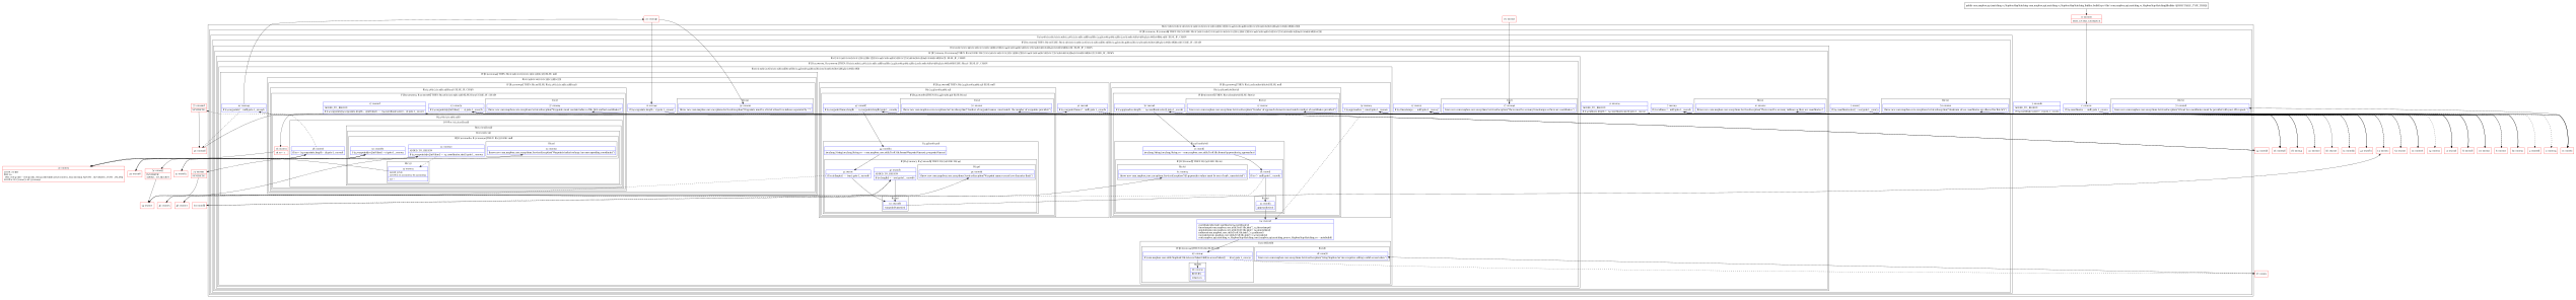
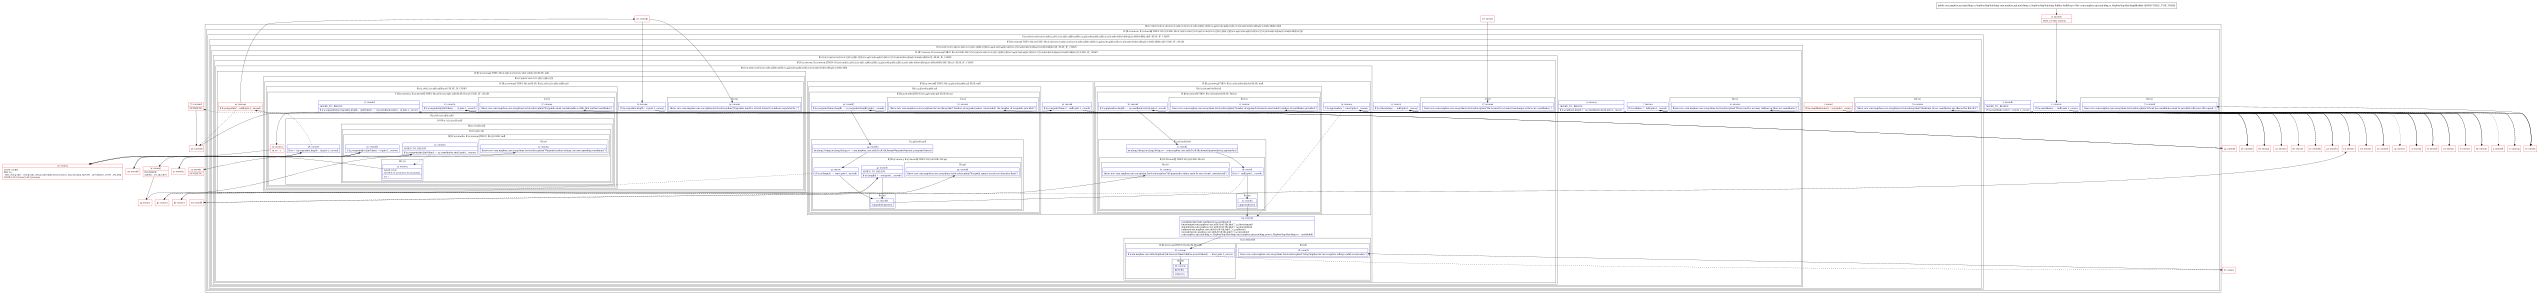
  digraph {
    fontname="Playfair Display"
    node [color=blue fontname="Playfair Display" shape=record]
    edge [fontname="Playfair Display"]
    n1 [label="{72\:\ 0x0168|throw new com.mapbox.core.exceptions.ServicesException(\"At least two coordinates must be provided with your API request.\")\l}"]
    n2 [label="{70\:\ 0x0160|throw new com.mapbox.core.exceptions.ServicesException(\"Maximum of 100 coordinates are allowed for this API.\")\l}"]
    n3 [label="{11\:\ 0x002e|throw new com.mapbox.core.exceptions.ServicesException(\"There must be as many radiuses as there are coordinates.\")\l}"]
    n4 [label="{39\:\ 0x00ac|throw new com.mapbox.core.exceptions.ServicesException(\"Waypoints must be a list of at least two indexes separated by ';'\")\l}"]
    n5 [label="{35\:\ 0x009c|throw new com.mapbox.core.exceptions.ServicesException(\"Waypoints index too large (no corresponding coordinate)\")\l}"]
    n6 [label="{30\:\ 0x0080|if (r4.waypoints[r0].intValue() \< 0) goto L_0x0095\l}"]
    n7 [label="{32\:\ 0x0090|ADDED_TO_REGION\l|if (r4.waypoints[r0].intValue() \>= r4.coordinates.size()) goto L_0x0095\l}"]
    n8 [label="{33\:\ 0x0092|LOOP_END\lLOOP:0: B:27:0x0072\-\>B:33:0x0092\l|r0++\l}"]
    n9 [label="{28\:\ 0x0076|if (r0 \< (r4.waypoints.length \- 1)) goto L_0x0078\l}"]
    n10 [color=red label="{26\:\ 0x0071|int r0 = 1\l}"]
    n11 [label="{37\:\ 0x00a4|throw new com.mapbox.core.exceptions.ServicesException(\"Waypoints must contain indices of the first and last coordinates\")\l}"]
    n12 [label="{23\:\ 0x0059|if (r4.waypoints[0].intValue() == 0) goto L_0x005b\l}"]
    n13 [label="{25\:\ 0x006f|ADDED_TO_REGION\l|if (r4.waypoints[r4.waypoints.length \- 1].intValue() == (r4.coordinates.size() \- 1)) goto L_0x0071\l}"]
    n14 [label="{21\:\ 0x004e|if (r4.waypoints.length \< 2) goto L_0x00a5\l}"]
-   n15 [label="{19\:\ 0x0049|if (r4.waypoints != null) goto L_0x004b\l}"]
+   n15 [color=red label="{19\:\ 0x0049|if (r4.waypoints != null) goto L_0x004b\l}"]
    n16 [label="{50\:\ 0x00d6|waypointNames(r0)\l}"]
    n17 [label="{49\:\ 0x00d5|throw new com.mapbox.core.exceptions.ServicesException(\"Waypoint names exceed 500 character limit.\")\l}"]
    n18 [label="{45\:\ 0x00c3|if (r0.isEmpty() == true) goto L_0x00d6\l}"]
    n19 [label="{47\:\ 0x00cb|ADDED_TO_REGION\l|if (r0.length() \<= 500) goto L_0x00d6\l}"]
    n20 [label="{44\:\ 0x00b9|java.lang.String java.lang.String r0 = com.mapbox.core.utils.TextUtils.formatWaypointNames(r4.waypointNames)\l}"]
    n21 [label="{52\:\ 0x00e1|throw new com.mapbox.core.exceptions.ServicesException(\"Number of waypoint names  must match  the number of waypoints provided.\")\l}"]
    n22 [label="{43\:\ 0x00b7|if (r4.waypointNames.length == r4.waypoints.length) goto L_0x00b9\l}"]
    n23 [label="{41\:\ 0x00af|if (r4.waypointNames != null) goto L_0x00b1\l}"]
    n24 [label="{59\:\ 0x00f9|approaches(r0)\l}"]
    n25 [label="{61\:\ 0x0104|throw new com.mapbox.core.exceptions.ServicesException(\"All approaches values must be one of curb, unrestricted\")\l}"]
    n26 [label="{58\:\ 0x00f7|if (r0 != null) goto L_0x00f9\l}"]
    n27 [label="{57\:\ 0x00f1|java.lang.String java.lang.String r0 = com.mapbox.core.utils.TextUtils.formatApproaches(r4.approaches)\l}"]
    n28 [label="{63\:\ 0x010c|throw new com.mapbox.core.exceptions.ServicesException(\"Number of approach elements must match number of coordinates provided.\")\l}"]
    n29 [label="{56\:\ 0x00ef|if (r4.approaches.length == r4.coordinates.size()) goto L_0x00f1\l}"]
    n30 [label="{54\:\ 0x00e4|if (r4.approaches != must) goto L_0x00e6\l}"]
    n31 [label="{66\:\ 0x0150|RETURN\l|return r0\l}"]
    n32 [label="{65\:\ 0x014e|if (com.mapbox.core.utils.MapboxUtils.isAccessTokenValid(r0.accessToken()) == true) goto L_0x0150\l}"]
    n33 [label="{68\:\ 0x0158|throw new com.mapbox.core.exceptions.ServicesException(\"Using Mapbox Services requires setting a valid access token.\")\l}"]
    n34 [label="{64\:\ 0x010d|coordinates(formatCoordinates(r4.coordinates))\ltimestamps(com.mapbox.core.utils.TextUtils.join(\";\", r4.timestamps))\lannotations(com.mapbox.core.utils.TextUtils.join(\",\", r4.annotations))\lradiuses(com.mapbox.core.utils.TextUtils.join(\";\", r4.radiuses))\lwaypoints(com.mapbox.core.utils.TextUtils.join(\";\", r4.waypoints))\lcom.mapbox.api.matching.v5.MapboxMapMatching com.mapbox.api.matching.p010v5.MapboxMapMatching r0 = autoBuild()\l}"]
    n35 [label="{17\:\ 0x0046|throw new com.mapbox.core.exceptions.ServicesException(\"There must be as many timestamps as there are coordinates.\")\l}"]
    n36 [label="{13\:\ 0x0031|if (r4.timestamps == null) goto L_0x0047\l}"]
    n37 [label="{7\:\ 0x0019|if (r1.radiuses != null) goto L_0x001b\l}"]
    n38 [label="{9\:\ 0x0024|ADDED_TO_REGION\l|if (r4.radiuses.length != r4.coordinates.size()) goto L_0x0027\l}"]
-   n39 [label="{5\:\ 0x0015|if (r4.coordinates.size() \> 100) goto L_0x0159\l}"]
+   n39 [color=red label="{5\:\ 0x0015|if (r4.coordinates.size() \> 100) goto L_0x0159\l}"]
    n40 [label="{1\:\ 0x0002|if (r4.coordinates == null) goto L_0x0161\l}"]
    n41 [label="{3\:\ 0x000b|ADDED_TO_REGION\l|if (r4.coordinates.size() \< 2) goto L_0x0161\l}"]
    n42 [color=red label="{31\:\ 0x0082}"]
    n43 [color=red label="{74\:\ 0x0095|SYNTHETIC\lADDED_TO_REGION\l}"]
    n44 [color=red label="{73\:\ 0x0095|SYNTHETIC\l}"]
    n45 [color=red label="{27\:\ 0x0072|LOOP_START\lPHI: r0 \l  PHI: (r0v47 int) = (r0v46 int), (r0v49 int) binds: [B:26:0x0071, B:33:0x0092] A[DONT_GENERATE, DONT_INLINE]\lLOOP:0: B:27:0x0072\-\>B:33:0x0092\l}"]
    n46 [color=red label="{29\:\ 0x0078}"]
    n47 [color=red label="{75\:\ 0x00ad|SYNTHETIC\l}"]
    n48 [color=red label="{24\:\ 0x005b}"]
    n49 [color=red label="{36\:\ 0x009d}"]
    n50 [color=red label="{22\:\ 0x0050}"]
    n51 [color=red label="{38\:\ 0x00a5}"]
    n52 [color=red label="{20\:\ 0x004b}"]
    n53 [color=red label="{40\:\ 0x00ad}"]
    n54 [color=red label="{53\:\ 0x00e2}"]
    n55 [color=red label="{46\:\ 0x00c5}"]
    n56 [color=red label="{48\:\ 0x00ce}"]
    n57 [color=red label="{51\:\ 0x00da}"]
    n58 [color=red label="{42\:\ 0x00b1}"]
    n59 [color=red label="{60\:\ 0x00fd}"]
    n60 [color=red label="{62\:\ 0x0105}"]
    n61 [color=red label="{55\:\ 0x00e6}"]
    n62 [color=red label="{67\:\ 0x0151}"]
    n63 [color=red label="{14\:\ 0x0033}"]
    n64 [color=red label="{18\:\ 0x0047}"]
    n65 [color=red label="{8\:\ 0x001b}"]
    n66 [color=red label="{12\:\ 0x002f}"]
    n67 [color=red label="{10\:\ 0x0027}"]
    n68 [color=red label="{6\:\ 0x0017}"]
    n69 [color=red label="{69\:\ 0x0159}"]
    n70 [color=red label="{2\:\ 0x0004}"]
    n71 [color=red label="{71\:\ 0x0161}"]
    n72 [color=red label="{4\:\ 0x000d}"]
    n73 [color=red label="{16\:\ 0x003f}"]
    n74 [color=red label="{34\:\ 0x0095}"]
-   n75 [color=red label="{0\:\ 0x0000|MTH_ENTER_GENERATE\l}"]
+   n75 [color=red label="{0\:\ 0x0000|MTH_ENTER_BLOCK\l}"]
    n76 [label="{public com.mapbox.api.matching.v5.MapboxMapMatching com.mapbox.api.matching.v5.MapboxMapMatching.Builder.build((r4v0 'this' com.mapbox.api.matching.v5.MapboxMapMatching$Builder A[IMMUTABLE_TYPE, THIS])) }" color=""]
    subgraph cluster_1 {
      label="R(1:(1:72)(1:(1:70)(1:(1:11)(1:(5:(1:(1:39)(1:(2:26|(1:(2:(1:35)|(1:33))))(1:37)))|(1:(2:44|(1:50)(1:49))(1:52))|(1:(2:57|(1:59)(1:61))(1:63))|64|(2:(1:66)|(1:68)))(1:17)))))"
      subgraph cluster_2 {
        label="IF [B:1:0x0002, B:3:0x000b] THEN: R(1:72) ELSE: R(1:(1:70)(1:(1:11)(1:(5:(1:(1:39)(1:(2:26|(1:(2:(1:35)|(1:33))))(1:37)))|(1:(2:44|(1:50)(1:49))(1:52))|(1:(2:57|(1:59)(1:61))(1:63))|64|(2:(1:66)|(1:68)))(1:17))))"
        n40
        n41
        subgraph cluster_3 {
          label="R(1:72)"
          n1
        }
        subgraph cluster_4 {
          label="R(1:(1:70)(1:(1:11)(1:(5:(1:(1:39)(1:(2:26|(1:(2:(1:35)|(1:33))))(1:37)))|(1:(2:44|(1:50)(1:49))(1:52))|(1:(2:57|(1:59)(1:61))(1:63))|64|(2:(1:66)|(1:68)))(1:17)))) | ELSE_IF_CHAIN\l"
          subgraph cluster_5 {
            label="IF [B:5:0x0015] THEN: R(1:70) ELSE: R(1:(1:11)(1:(5:(1:(1:39)(1:(2:26|(1:(2:(1:35)|(1:33))))(1:37)))|(1:(2:44|(1:50)(1:49))(1:52))|(1:(2:57|(1:59)(1:61))(1:63))|64|(2:(1:66)|(1:68)))(1:17))) | ELSE_IF_CHAIN\l"
            n39
            subgraph cluster_6 {
              label="R(1:70)"
              n2
            }
            subgraph cluster_7 {
              label="R(1:(1:11)(1:(5:(1:(1:39)(1:(2:26|(1:(2:(1:35)|(1:33))))(1:37)))|(1:(2:44|(1:50)(1:49))(1:52))|(1:(2:57|(1:59)(1:61))(1:63))|64|(2:(1:66)|(1:68)))(1:17))) | ELSE_IF_CHAIN\l"
              subgraph cluster_8 {
                label="IF [B:7:0x0019, B:9:0x0024] THEN: R(1:11) ELSE: R(1:(5:(1:(1:39)(1:(2:26|(1:(2:(1:35)|(1:33))))(1:37)))|(1:(2:44|(1:50)(1:49))(1:52))|(1:(2:57|(1:59)(1:61))(1:63))|64|(2:(1:66)|(1:68)))(1:17)) | ELSE_IF_CHAIN\l"
                n37
                n38
                subgraph cluster_9 {
                  label="R(1:11)"
                  n3
                }
                subgraph cluster_10 {
                  label="R(1:(5:(1:(1:39)(1:(2:26|(1:(2:(1:35)|(1:33))))(1:37)))|(1:(2:44|(1:50)(1:49))(1:52))|(1:(2:57|(1:59)(1:61))(1:63))|64|(2:(1:66)|(1:68)))(1:17)) | ELSE_IF_CHAIN\l"
                  subgraph cluster_11 {
                    label="IF [B:13:0x0031, B:15:0x003c] THEN: R(5:(1:(1:39)(1:(2:26|(1:(2:(1:35)|(1:33))))(1:37)))|(1:(2:44|(1:50)(1:49))(1:52))|(1:(2:57|(1:59)(1:61))(1:63))|64|(2:(1:66)|(1:68))) ELSE: R(1:17) | ELSE_IF_CHAIN\l"
                    n36
                    subgraph cluster_12 {
                      label="R(5:(1:(1:39)(1:(2:26|(1:(2:(1:35)|(1:33))))(1:37)))|(1:(2:44|(1:50)(1:49))(1:52))|(1:(2:57|(1:59)(1:61))(1:63))|64|(2:(1:66)|(1:68)))"
                      n34
                      subgraph cluster_13 {
                        label="IF [B:19:0x0049] THEN: R(1:(1:39)(1:(2:26|(1:(2:(1:35)|(1:33))))(1:37))) ELSE: null"
                        n15
                        subgraph cluster_14 {
                          label="R(1:(1:39)(1:(2:26|(1:(2:(1:35)|(1:33))))(1:37)))"
                          subgraph cluster_15 {
                            label="IF [B:21:0x004e] THEN: R(1:39) ELSE: R(1:(2:26|(1:(2:(1:35)|(1:33))))(1:37))"
                            n14
                            subgraph cluster_16 {
                              label="R(1:39)"
                              n4
                            }
                            subgraph cluster_17 {
                              label="R(1:(2:26|(1:(2:(1:35)|(1:33))))(1:37)) | ELSE_IF_CHAIN\l"
                              subgraph cluster_18 {
                                label="IF [B:23:0x0059, B:25:0x006f] THEN: R(2:26|(1:(2:(1:35)|(1:33)))) ELSE: R(1:37) | ELSE_IF_CHAIN\l"
                                n12
                                n13
                                subgraph cluster_19 {
                                  label="R(2:26|(1:(2:(1:35)|(1:33))))"
                                  n10
                                  subgraph cluster_20 {
                                    label="LOOP:0: (1:(2:(1:35)|(1:33)))"
                                    n9
                                    subgraph cluster_21 {
                                      label="R(1:(2:(1:35)|(1:33)))"
                                      subgraph cluster_22 {
                                        label="R(2:(1:35)|(1:33))"
                                        subgraph cluster_23 {
                                          label="IF [B:30:0x0080, B:32:0x0090] THEN: R(1:35) ELSE: null"
                                          n6
                                          n7
                                          subgraph cluster_24 {
                                            label="R(1:35)"
                                            n5
                                          }
                                        }
                                        subgraph cluster_25 {
                                          label="R(1:33)"
                                          n8
                                        }
                                      }
                                    }
                                  }
                                }
                                subgraph cluster_26 {
                                  label="R(1:37)"
                                  n11
                                }
                              }
                            }
                          }
                        }
                      }
                      subgraph cluster_27 {
                        label="IF [B:41:0x00af] THEN: R(1:(2:44|(1:50)(1:49))(1:52)) ELSE: null"
                        n23
                        subgraph cluster_28 {
                          label="R(1:(2:44|(1:50)(1:49))(1:52))"
                          subgraph cluster_29 {
                            label="IF [B:43:0x00b7] THEN: R(2:44|(1:50)(1:49)) ELSE: R(1:52)"
                            n22
                            subgraph cluster_30 {
                              label="R(2:44|(1:50)(1:49))"
                              n20
                              subgraph cluster_31 {
                                label="IF [B:45:0x00c3, B:47:0x00cb] THEN: R(1:50) ELSE: R(1:49)"
                                n18
                                n19
                                subgraph cluster_32 {
                                  label="R(1:50)"
                                  n16
                                }
                                subgraph cluster_33 {
                                  label="R(1:49)"
                                  n17
                                }
                              }
                            }
                            subgraph cluster_34 {
                              label="R(1:52)"
                              n21
                            }
                          }
                        }
                      }
                      subgraph cluster_35 {
                        label="IF [B:54:0x00e4] THEN: R(1:(2:57|(1:59)(1:61))(1:63)) ELSE: null"
                        n30
                        subgraph cluster_36 {
                          label="R(1:(2:57|(1:59)(1:61))(1:63))"
                          subgraph cluster_37 {
                            label="IF [B:56:0x00ef] THEN: R(2:57|(1:59)(1:61)) ELSE: R(1:63)"
                            n29
                            subgraph cluster_38 {
                              label="R(2:57|(1:59)(1:61))"
                              n27
                              subgraph cluster_39 {
                                label="IF [B:58:0x00f7] THEN: R(1:59) ELSE: R(1:61)"
                                n26
                                subgraph cluster_40 {
                                  label="R(1:59)"
                                  n24
                                }
                                subgraph cluster_41 {
                                  label="R(1:61)"
                                  n25
                                }
                              }
                            }
                            subgraph cluster_42 {
                              label="R(1:63)"
                              n28
                            }
                          }
                        }
                      }
                      subgraph cluster_43 {
                        label="R(2:(1:66)|(1:68))"
                        subgraph cluster_44 {
                          label="IF [B:65:0x014e] THEN: R(1:66) ELSE: null"
                          n32
                          subgraph cluster_45 {
                            label="R(1:66)"
                            n31
                          }
                        }
                        subgraph cluster_46 {
                          label="R(1:68)"
                          n33
                        }
                      }
                    }
                    subgraph cluster_47 {
                      label="R(1:17)"
                      n35
                    }
                  }
                }
              }
            }
          }
        }
      }
    }
    n6 -> n42 [style=dashed]
    n6 -> n43
    n7 -> n8 [style=dashed]
    n7 -> n44
    n8 -> n45
    n9 -> n46
    n9 -> n47 [style=dashed]
    n10 -> n45
    n12 -> n48
    n12 -> n49 [style=dashed]
    n13 -> n10
    n13 -> n49 [style=dashed]
    n14 -> n50 [style=dashed]
    n14 -> n51
    n15 -> n52
    n15 -> n53 [style=dashed]
    n16 -> n54
    n18 -> n16
    n18 -> n55 [style=dashed]
    n19 -> n16
    n19 -> n56 [style=dashed]
    n20 -> n18
    n22 -> n20
    n22 -> n57 [style=dashed]
    n23 -> n54 [style=dashed]
    n23 -> n58
    n24 -> n34
    n26 -> n24
    n26 -> n59 [style=dashed]
    n27 -> n26
    n29 -> n27
    n29 -> n60 [style=dashed]
    n30 -> n34 [style=dashed]
    n30 -> n61
    n32 -> n31
    n32 -> n62 [style=dashed]
    n34 -> n32
    n36 -> n63 [style=dashed]
    n36 -> n64
    n37 -> n65
    n37 -> n66 [style=dashed]
    n38 -> n66 [style=dashed]
    n38 -> n67
    n39 -> n68 [style=dashed]
    n39 -> n69
    n40 -> n70 [style=dashed]
    n40 -> n71
    n41 -> n71
    n41 -> n72 [style=dashed]
    n42 -> n7
    n43 -> n74
-   n44 -> n74
    n45 -> n9
    n46 -> n6
    n47 -> n53
    n48 -> n13
    n49 -> n11
    n50 -> n12
    n52 -> n4
    n52 -> n14
    n53 -> n23
    n54 -> n30
    n55 -> n19
    n56 -> n17
    n57 -> n21
    n58 -> n22
    n59 -> n25
    n60 -> n28
    n61 -> n29
    n62 -> n33
    n64 -> n15
    n65 -> n38
    n66 -> n36
    n67 -> n3
    n68 -> n37
    n69 -> n2
+   n70 -> n41
    n71 -> n1
    n73 -> n35
    n74 -> n5
    n75 -> n40
    n76 -> n75
  }
